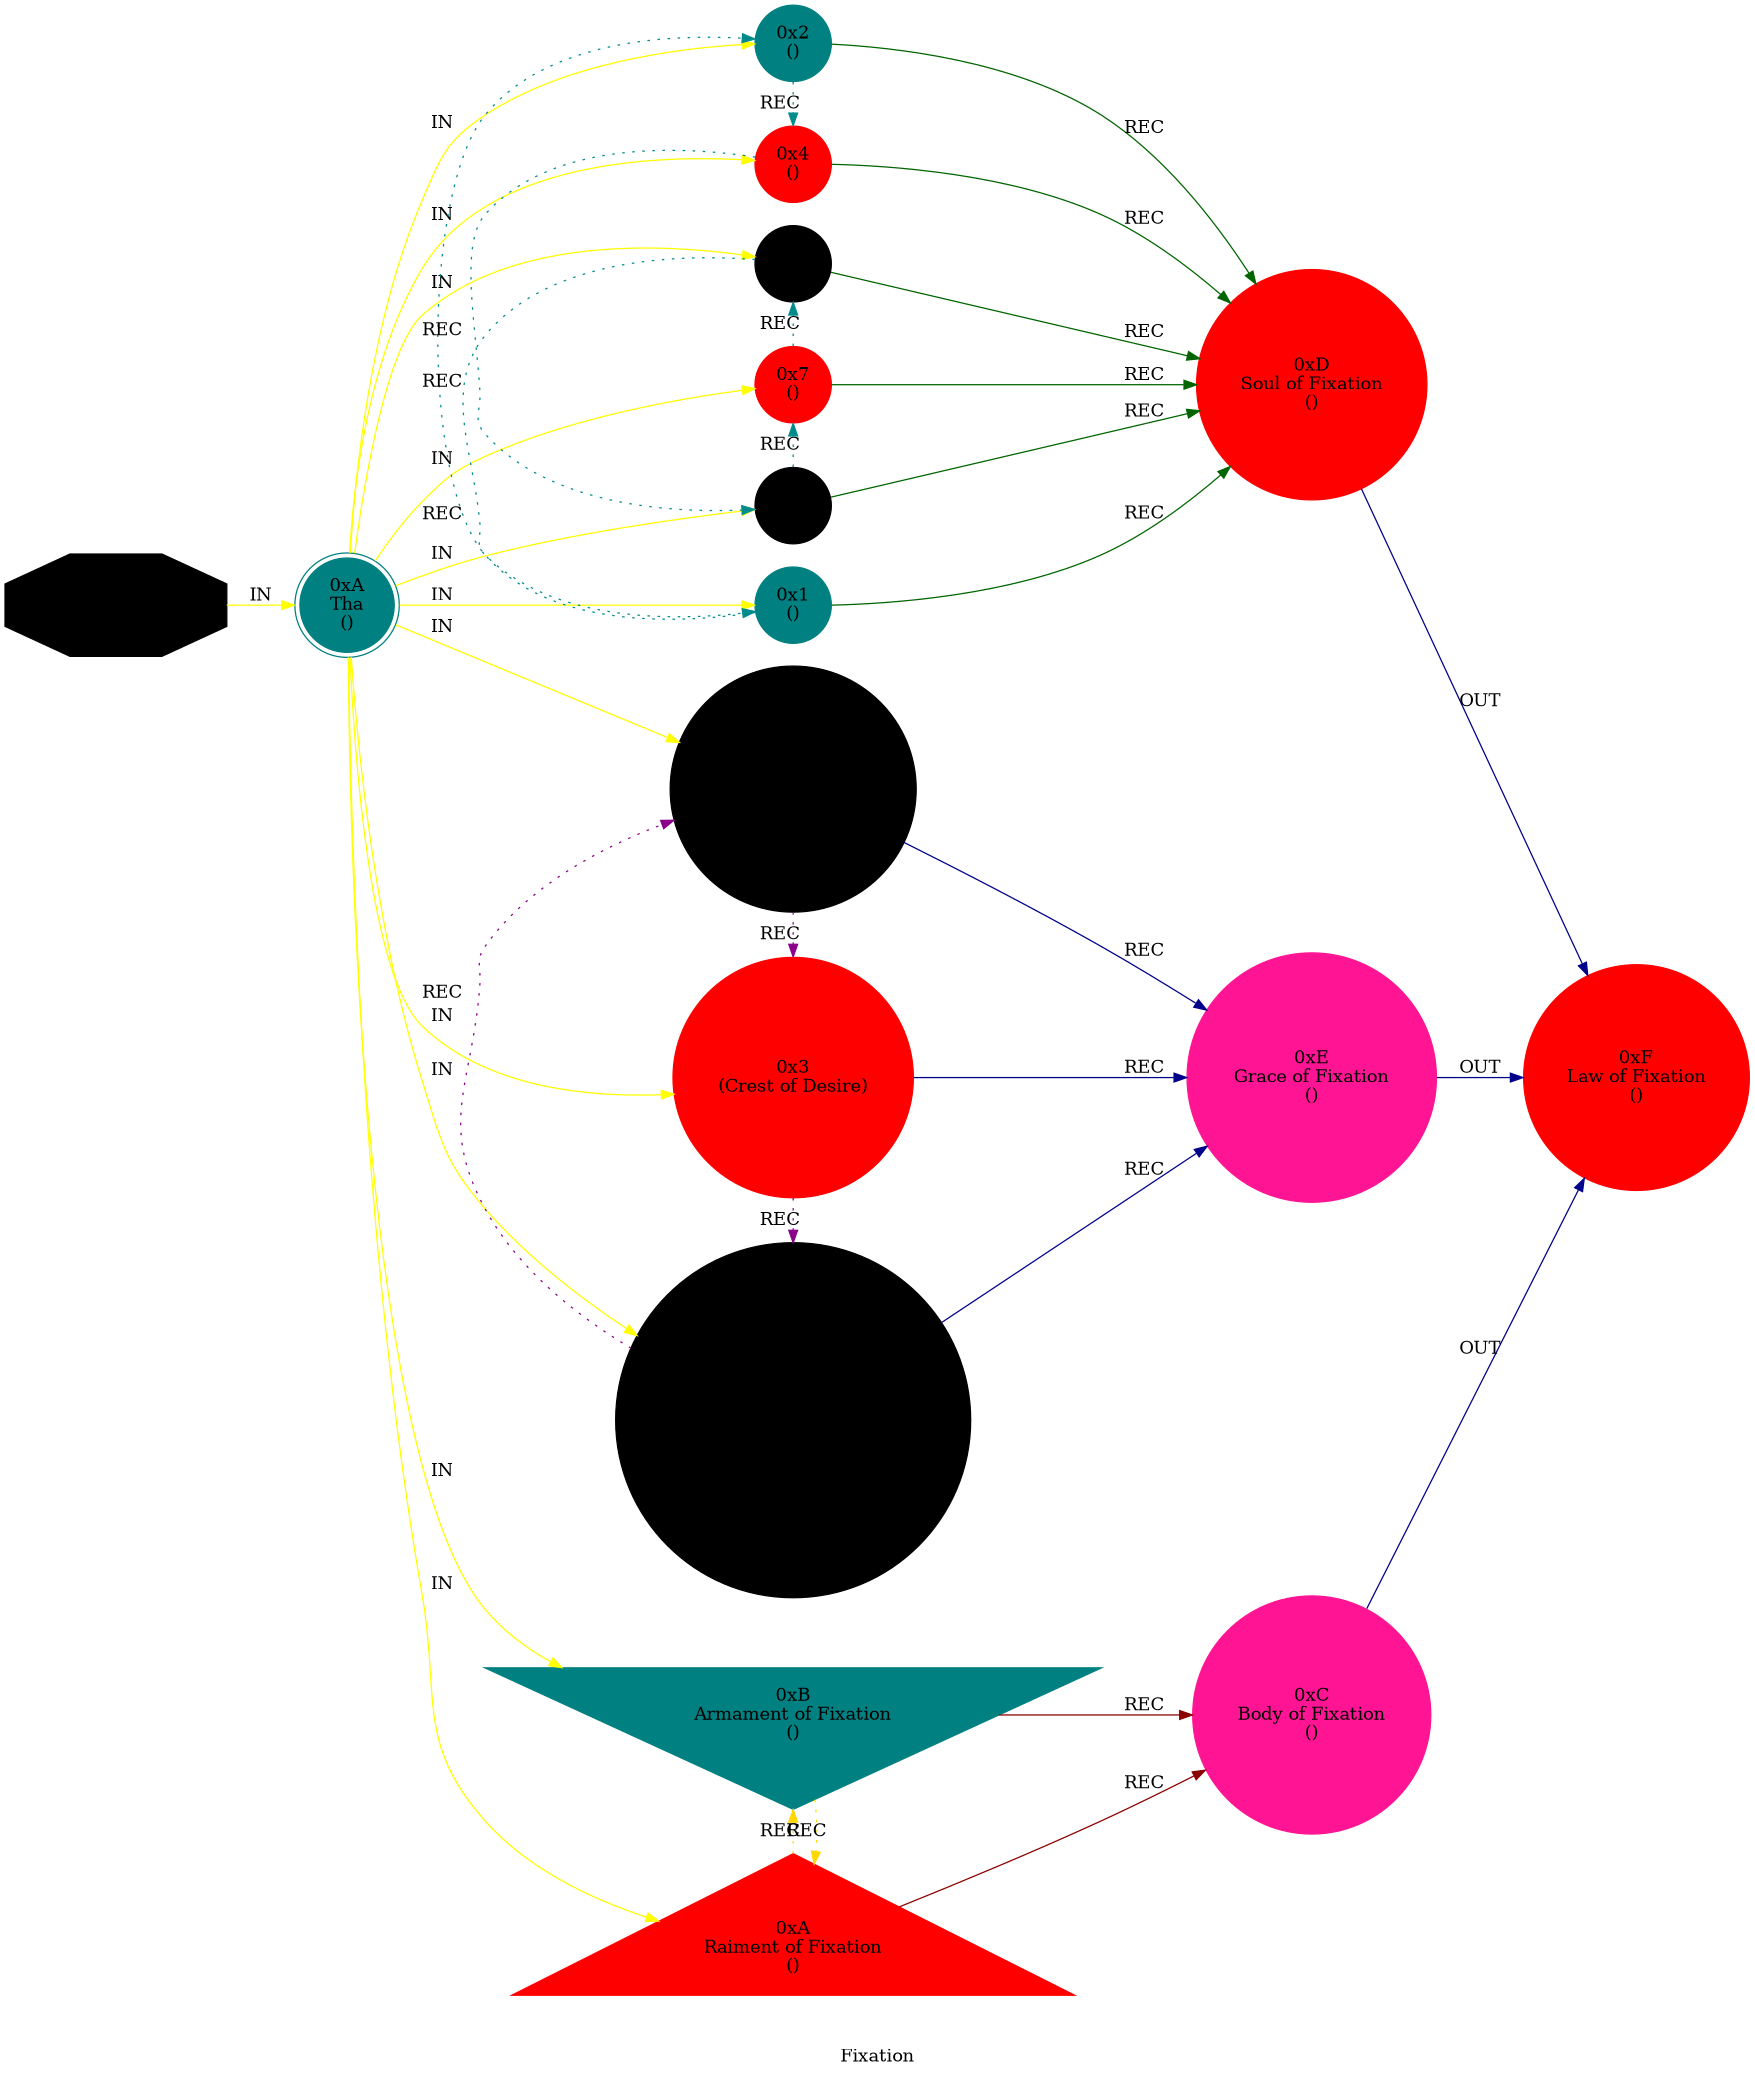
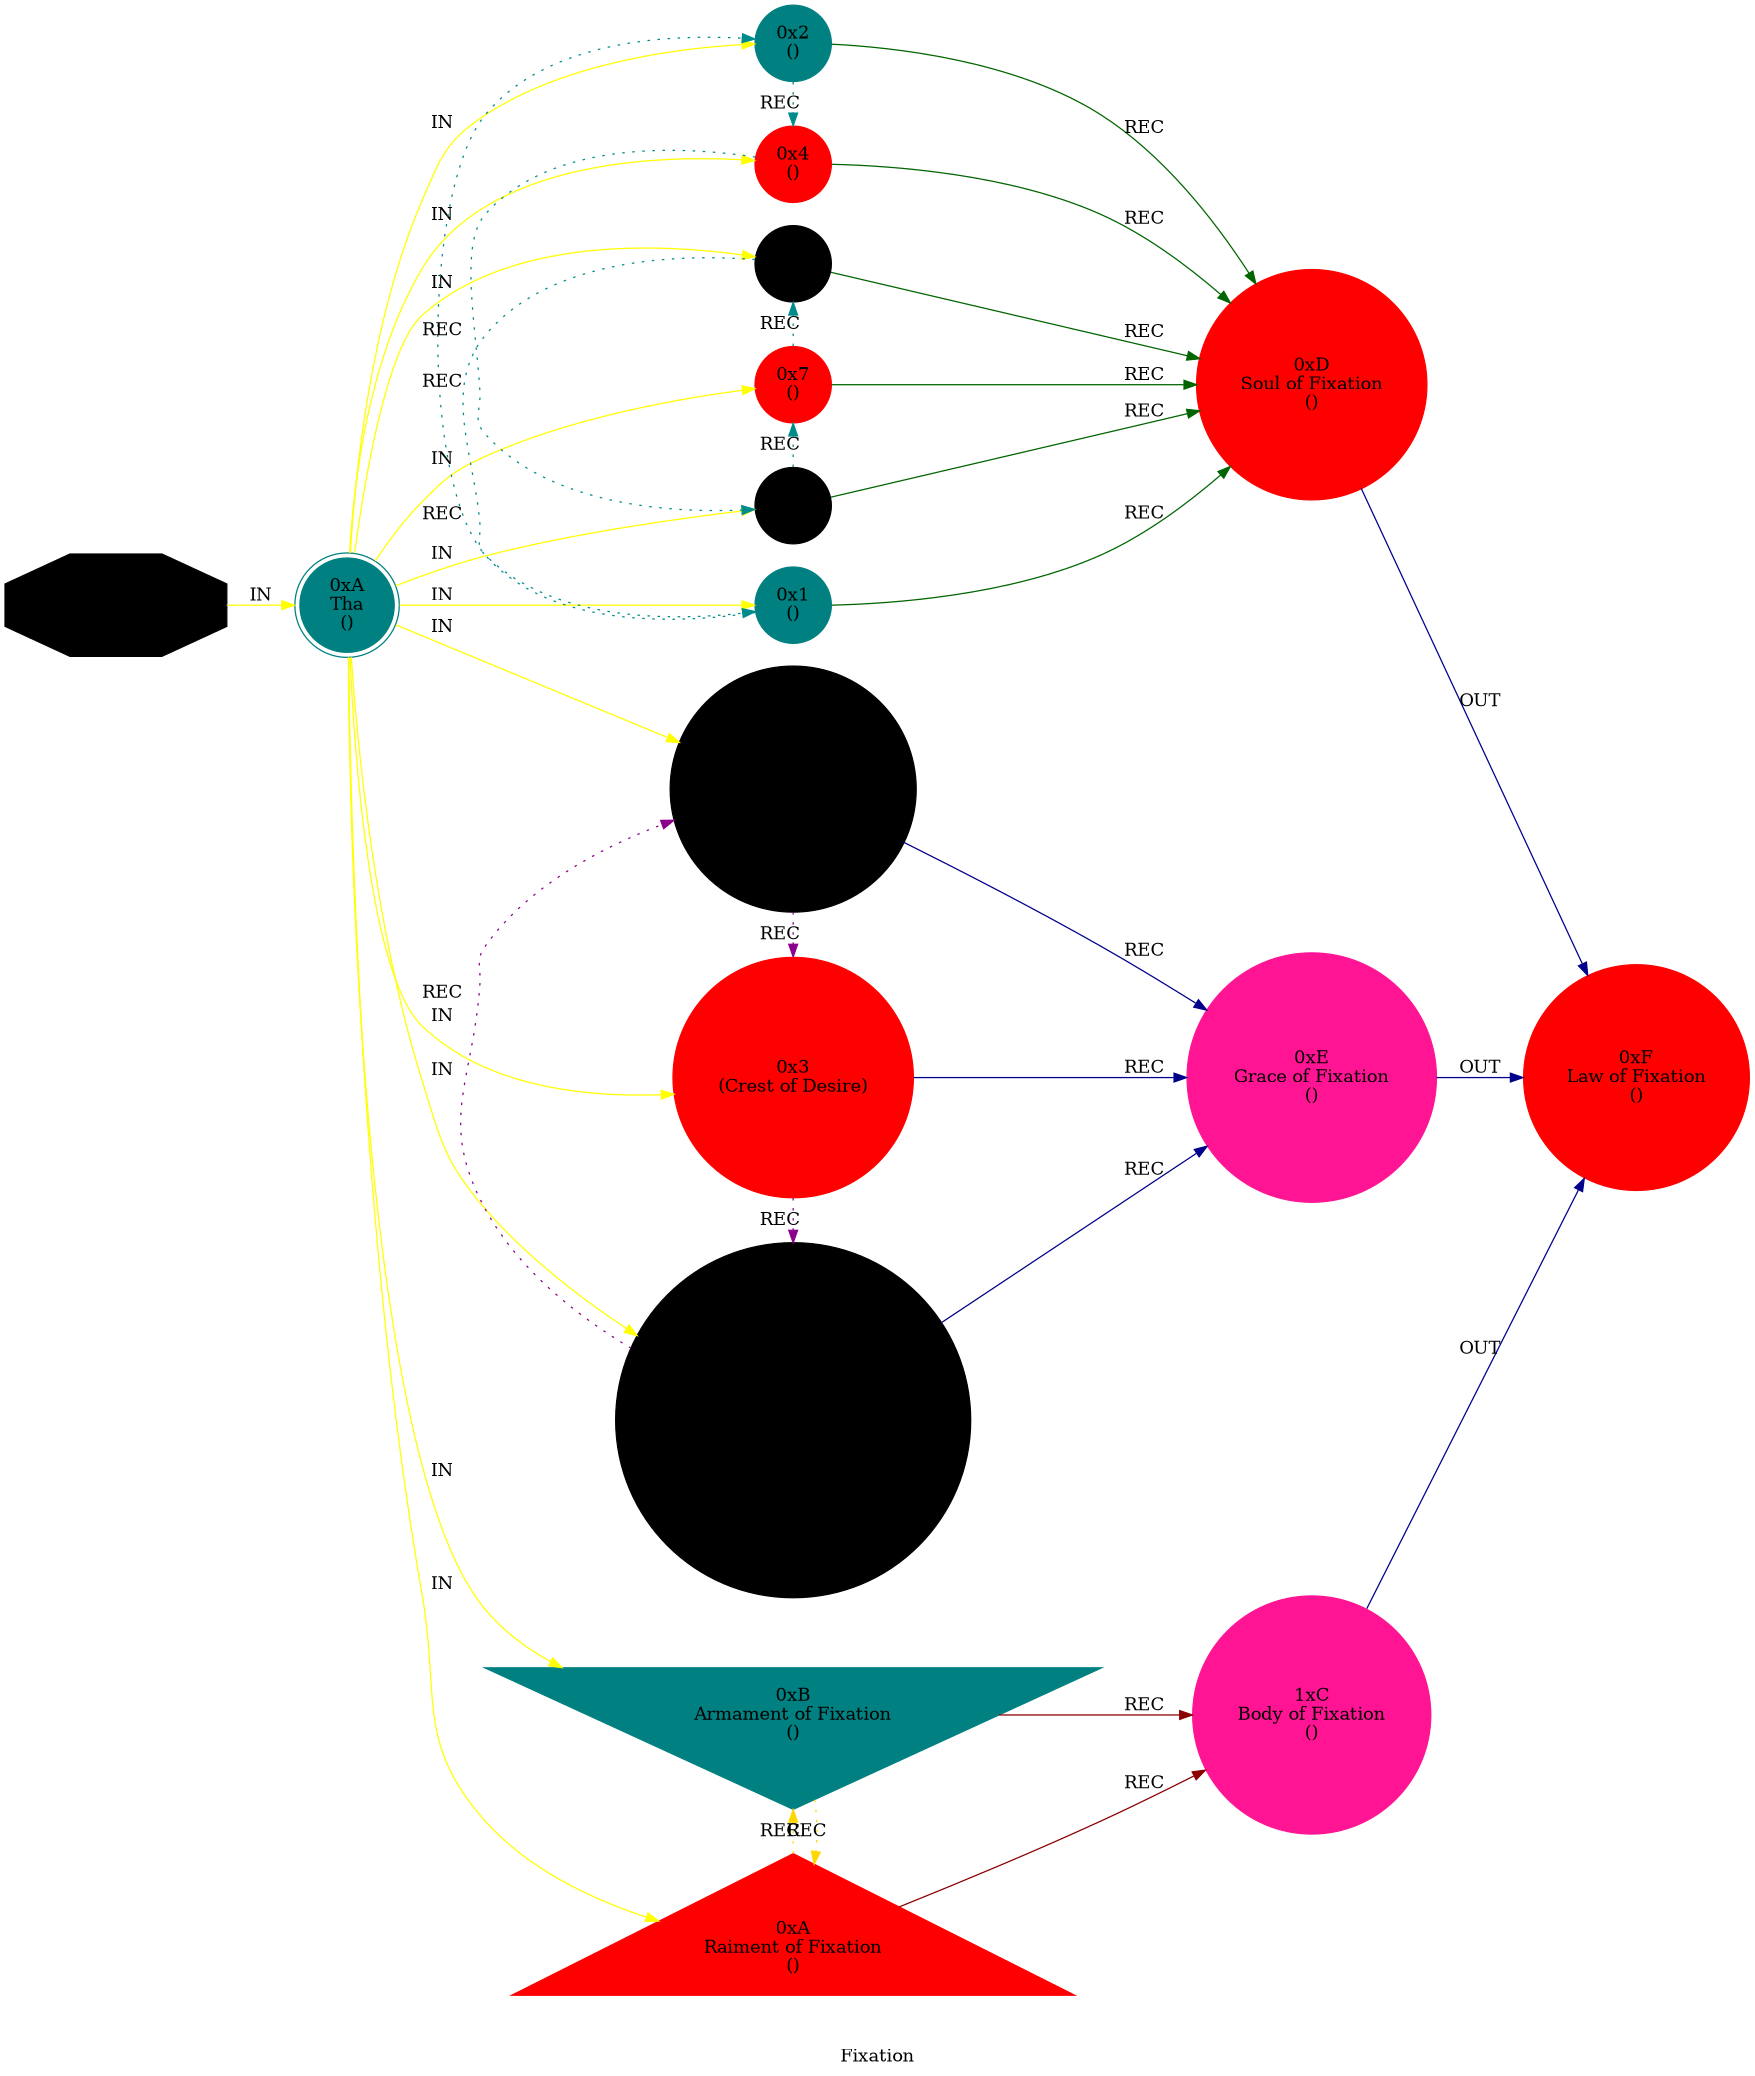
  strict digraph {
    color=blue
    label=Fixation
    style=filled
    rankdir=LR
    node [color=red shape=circle sides=8 style=filled]
    edge [color=yellow]
    n1 [color=black label="0x4\nFixation\n(/dev/fixation)" shape=polygon]
    n2 [color=teal label="0xA\nTha\n()" shape=doublecircle]
    n3 [color=teal label="0x1\n()"]
    n4 [color=teal label="0x2\n()"]
    n5 [label="0x3\n(Crest of Desire)"]
    n6 [label="0x4\n()"]
    n7 [color=black label="0x5\n()"]
    n8 [color=black label="0x6\n(Crest of Transformation)"]
    n9 [label="0x7\n()"]
    n10 [color=black label="0x8\n()"]
    n11 [color=black label="0x9\n(Crest of Matter)"]
    n12 [label="0xA\nRaiment of Fixation\n()" shape=triangle]
    n13 [color=teal label="0xB\nArmament of Fixation\n()" shape=invtriangle]
    n14 [label="0xD\nSoul of Fixation\n()"]
    n15 [color=deeppink label="0xE\nGrace of Fixation\n()"]
-   n16 [color=deeppink label="0xC\nBody of Fixation\n()"]
+   n16 [color=deeppink label="1xC\nBody of Fixation\n()"]
    n17 [label="0xF\nLaw of Fixation\n()"]
    n1 -> n2 [label=IN]
    n2 -> n3 [label=IN]
    n2 -> n4 [label=IN]
    n2 -> n5 [label=IN]
    n2 -> n6 [label=IN]
    n2 -> n7 [label=IN]
    n2 -> n8 [label=IN]
    n2 -> n9 [label=IN]
    n2 -> n10 [label=IN]
    n2 -> n11 [label=IN]
    n2 -> n12 [label=IN]
    n2 -> n13 [label=IN]
    n3 -> n4 [color=darkcyan constraint=false label=REC style=dotted]
    n3 -> n14 [color=darkgreen label=REC]
    n4 -> n6 [color=darkcyan constraint=false label=REC style=dotted]
    n4 -> n14 [color=darkgreen label=REC]
    n5 -> n8 [color=darkmagenta constraint=false label=REC style=dotted]
    n5 -> n15 [color=darkblue label=REC]
    n6 -> n10 [color=darkcyan constraint=false label=REC style=dotted]
    n6 -> n14 [color=darkgreen label=REC]
    n7 -> n3 [color=darkcyan constraint=false label=REC style=dotted]
    n7 -> n14 [color=darkgreen label=REC]
    n8 -> n11 [color=darkmagenta constraint=false label=REC style=dotted]
    n8 -> n15 [color=darkblue label=REC]
    n9 -> n7 [color=darkcyan constraint=false label=REC style=dotted]
    n9 -> n14 [color=darkgreen label=REC]
    n10 -> n9 [color=darkcyan constraint=false label=REC style=dotted]
    n10 -> n14 [color=darkgreen label=REC]
    n11 -> n5 [color=darkmagenta constraint=false label=REC style=dotted]
    n11 -> n15 [color=darkblue label=REC]
    n12 -> n13 [color=gold constraint=false label=REC style=dotted]
    n12 -> n16 [color=darkred label=REC]
    n13 -> n12 [color=gold constraint=false label=REC style=dotted]
    n13 -> n16 [color=darkred label=REC]
    n14 -> n17 [color=darkblue label=OUT]
    n15 -> n17 [color=darkblue label=OUT]
    n16 -> n17 [color=darkblue label=OUT]
  }
